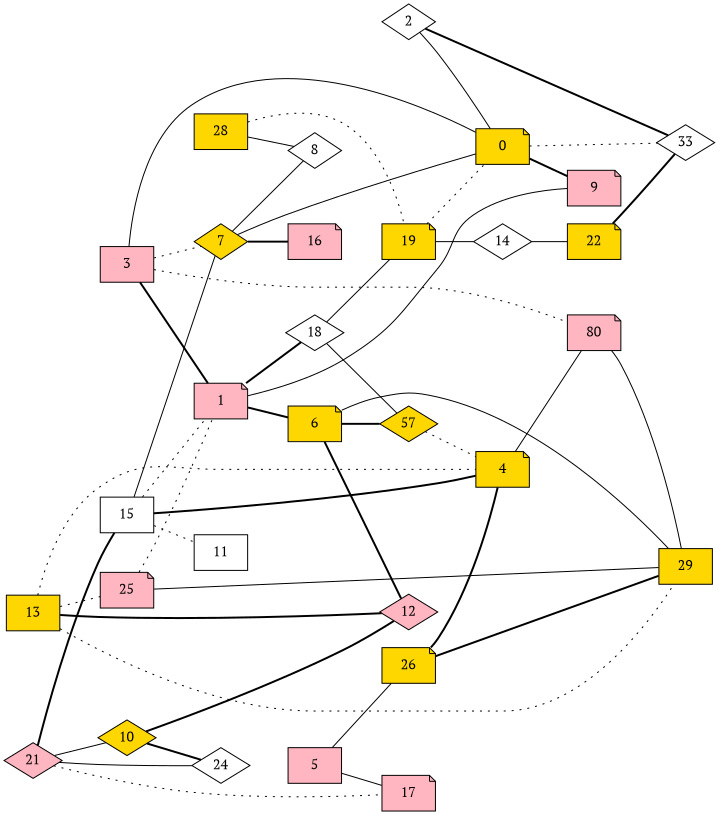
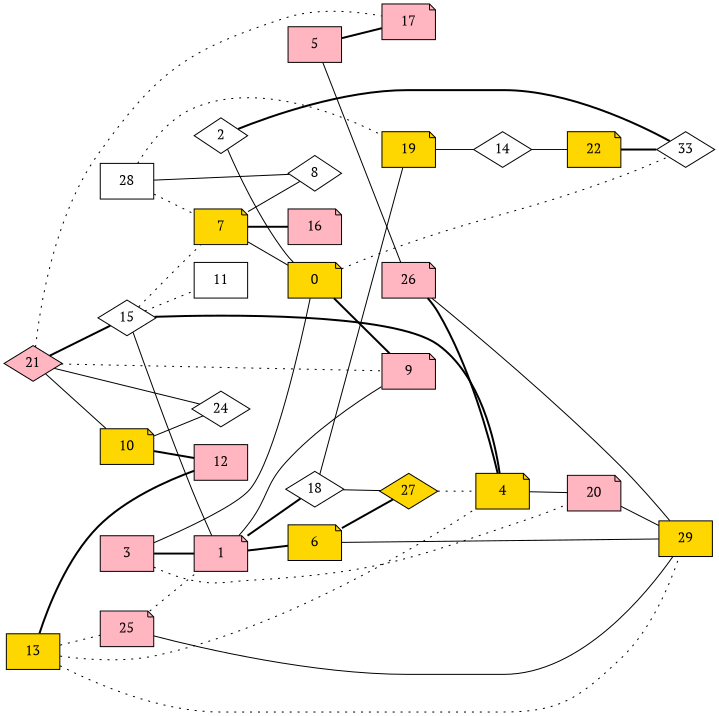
  graph {
    fontname="PT Serif"
    rankdir=LR
    node [fillcolor=gold fontname="PT Serif" shape=diamond style=filled]
    edge [fontname="PT Serif" style=solid]
    2 [fillcolor=white]
    0 [shape=note]
    n3 [fillcolor=white label=33]
    9 [fillcolor=lightpink shape=note]
-   26 [shape=note]
+   26 [fillcolor=lightpink shape=note]
    29 [shape=box]
    4 [shape=note]
-   20 [fillcolor=lightpink shape=note label=80]
+   20 [fillcolor=lightpink shape=note]
    1 [fillcolor=lightpink shape=note]
    6 [shape=note]
    18 [fillcolor=white]
-   27 [label=57]
-   12 [fillcolor=lightpink]
+   27
+   12 [fillcolor=lightpink shape=box]
    19 [shape=note]
-   7
+   7 [shape=note]
    16 [fillcolor=lightpink shape=note]
    8 [fillcolor=white]
    25 [fillcolor=lightpink shape=note]
    22 [shape=note]
    24 [fillcolor=white]
-   28 [shape=box]
+   28 [fillcolor=white shape=box]
    14 [fillcolor=white]
    3 [fillcolor=lightpink shape=box]
    21 [fillcolor=lightpink]
-   10
+   10 [shape=note]
    17 [fillcolor=lightpink shape=note]
-   15 [fillcolor=white shape=box]
+   15 [fillcolor=white]
    11 [fillcolor=white shape=box]
    5 [fillcolor=lightpink shape=box]
    13 [shape=box]
    2 -- 0
    2 -- n3 [style=bold]
    0 -- n3 [style=dotted]
    0 -- 9 [style=bold]
-   26 -- 29 [style=bold]
+   26 -- 29
    26 -- 4 [style=bold]
    4 -- 20
    20 -- 29
    1 -- 9
    1 -- 6 [style=bold]
    1 -- 18 [style=bold]
    6 -- 29
    6 -- 27 [style=bold]
-   6 -- 12 [style=bold]
    18 -- 27
    18 -- 19
    27 -- 4 [style=dotted]
-   19 -- 0 [style=dotted]
    19 -- 14
    7 -- 0
    7 -- 16 [style=bold]
    7 -- 8
    25 -- 29
    25 -- 1 [style=dotted]
    22 -- n3 [style=bold]
    28 -- 19 [style=dotted]
    28 -- 8
    14 -- 22
    3 -- 0
    3 -- 20 [style=dotted]
    3 -- 1 [style=bold]
-   3 -- 7 [style=dotted]
+   28 -- 7 [style=dotted]
+   21 -- 9 [style=dotted]
    21 -- 24
    21 -- 10
    21 -- 17 [style=dotted]
    21 -- 15 [style=bold]
    10 -- 12 [style=bold]
-   10 -- 24 [style=bold]
+   10 -- 24
    15 -- 4 [style=bold]
-   15 -- 1 [style=dotted]
-   15 -- 7
+   15 -- 1
+   15 -- 7 [style=dotted]
    15 -- 11 [style=dotted]
    5 -- 26
-   5 -- 17
+   5 -- 17 [style=bold]
    13 -- 29 [style=dotted]
    13 -- 4 [style=dotted]
    13 -- 12 [style=bold]
    13 -- 25 [style=dotted]
  }
